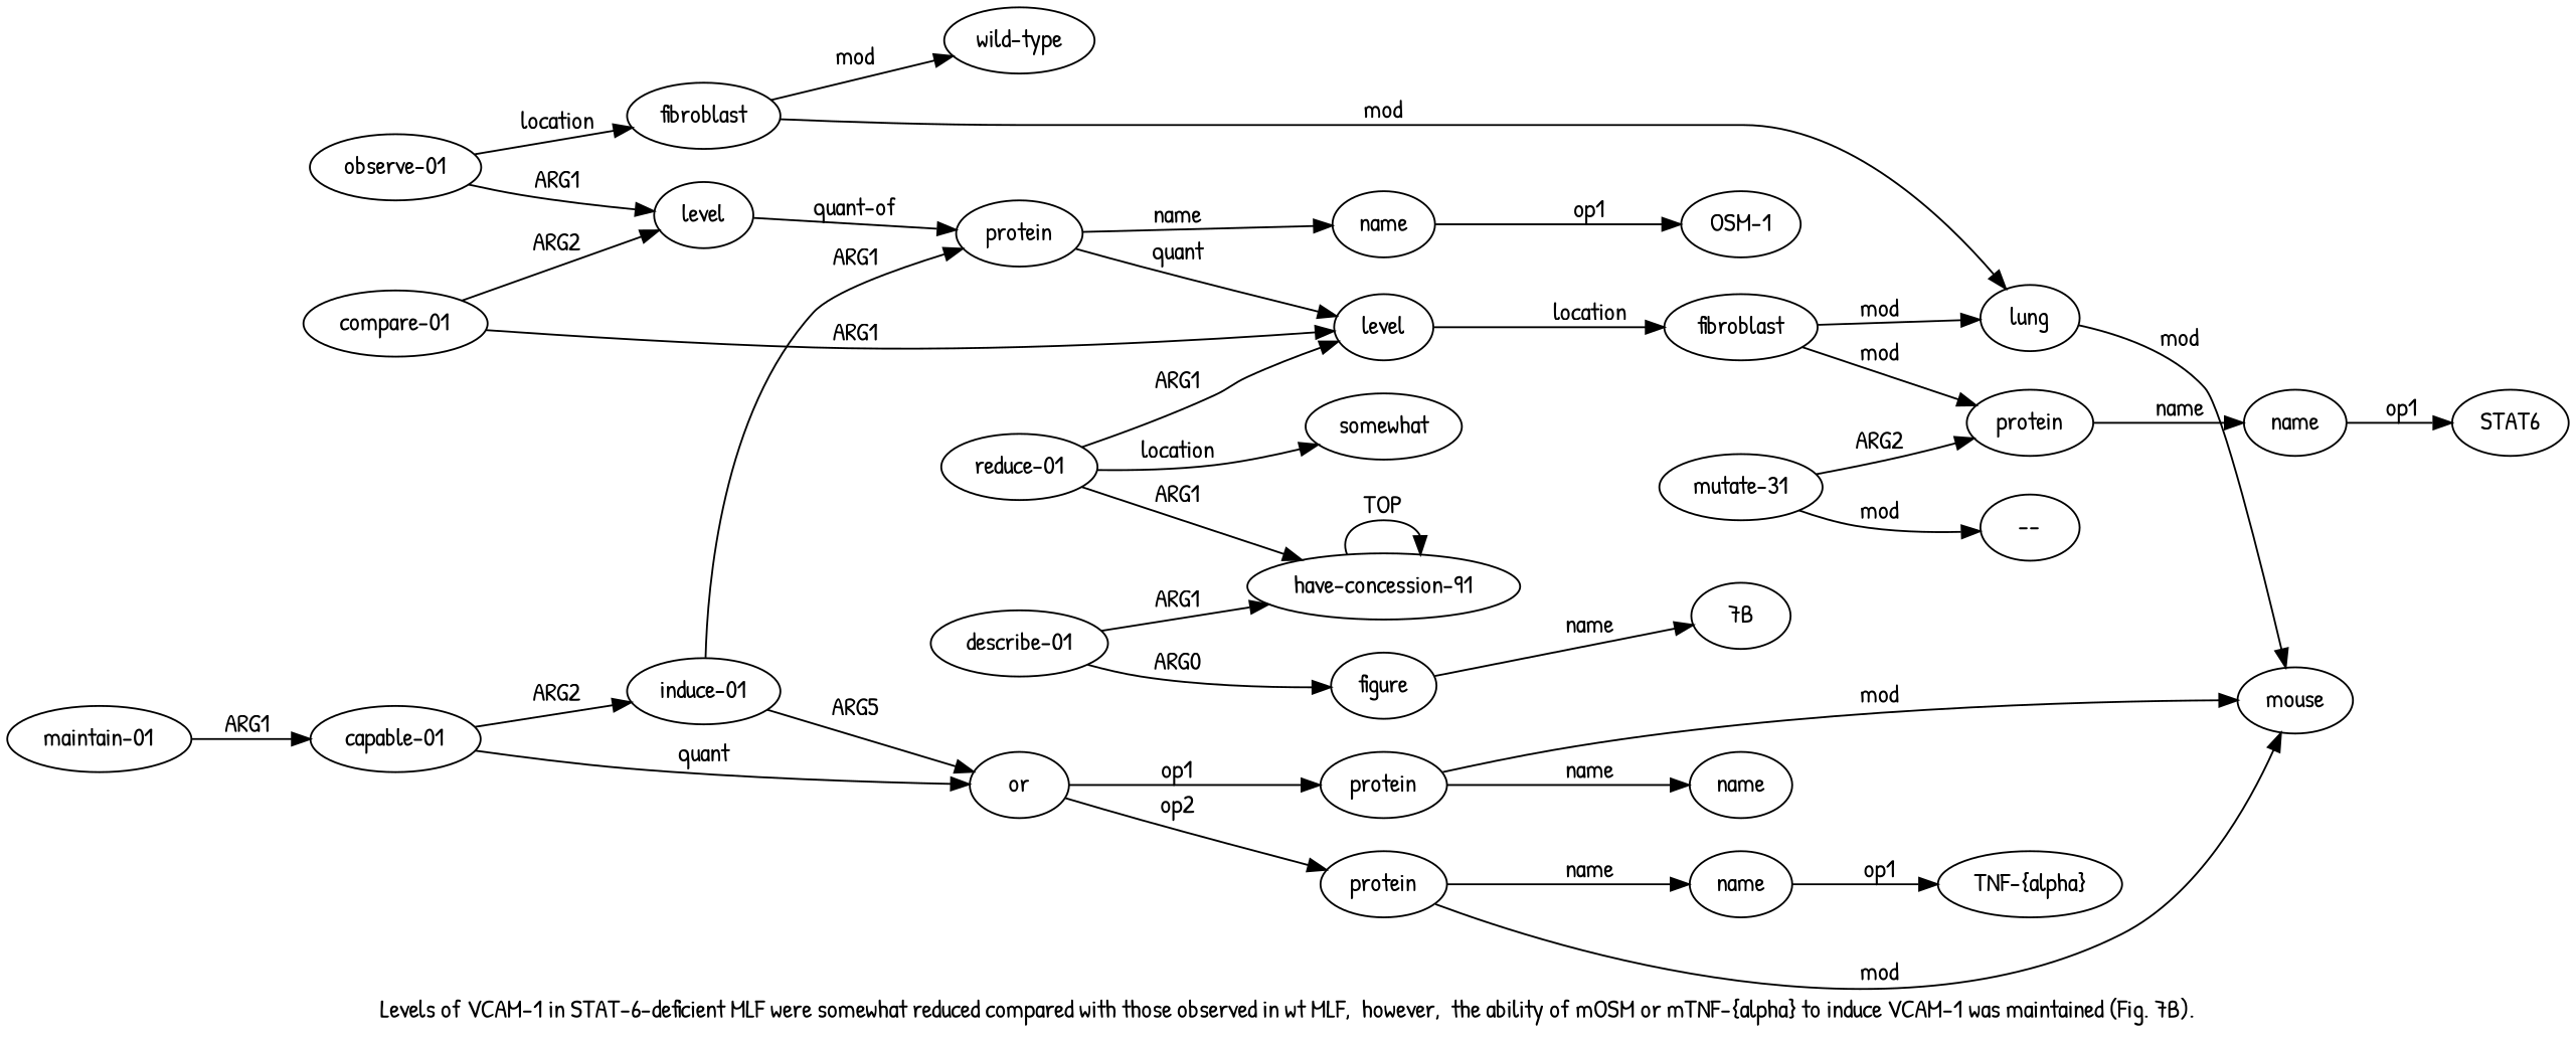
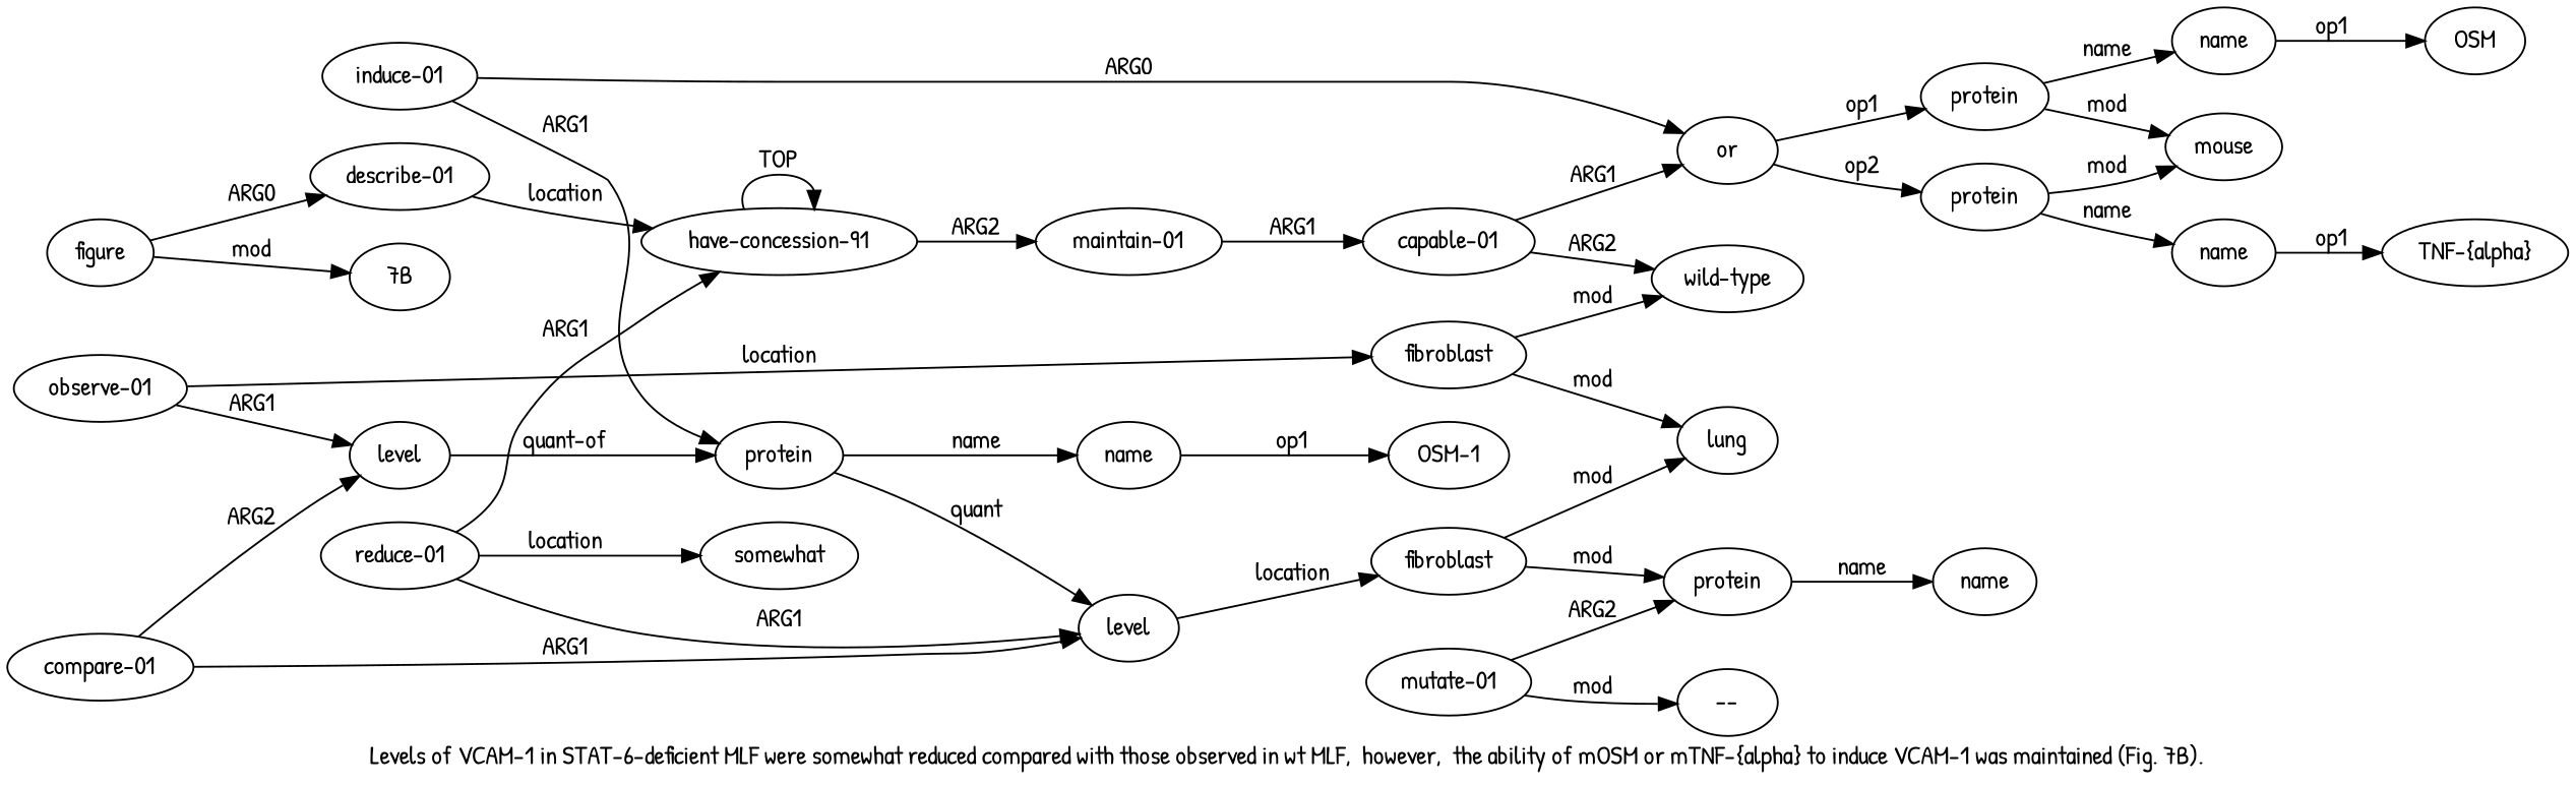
  digraph {
    fontname="Patrick Hand"
    label="Levels of VCAM-1 in STAT-6-deficient MLF were somewhat reduced compared with those observed in wt MLF,  however,  the ability of mOSM or mTNF-{alpha} to induce VCAM-1 was maintained (Fig. 7B)."
    rankdir=LR
    node [color=black fontname="Patrick Hand" gold_ind=-1 gold_label=name test_ind=-1 test_label=name]
    edge [color=black fontname="Patrick Hand" gold_label=mod test_label=mod]
    n1 [gold_ind=20 label=name test_ind=20]
+   n2 [gold_label=OSM label=OSM test_label=OSM]
    n3 [gold_ind=21 gold_label=mouse label=mouse test_ind=21 test_label=mouse]
    n4 [gold_ind=22 gold_label=protein label=protein test_ind=22 test_label=protein]
    n5 [gold_ind=23 label=name test_ind=23]
    n6 [gold_label="TNF-{alpha}" label="TNF-{alpha}" test_label="TNF-{alpha}"]
    n7 [gold_ind=24 gold_label="induce-01" label="induce-01" test_ind=24 test_label="induce-01"]
    n8 [gold_ind=18 gold_label=or label=or test_ind=18 test_label=or]
    n9 [gold_ind=3 gold_label=protein label=protein test_ind=3 test_label=protein]
    n10 [gold_ind=19 gold_label=protein label=protein test_ind=19 test_label=protein]
    n11 [gold_ind=2 gold_label=level label=level test_ind=2 test_label=level]
    n12 [gold_ind=4 label=name test_ind=4]
    n13 [gold_ind=5 gold_label=fibroblast label=fibroblast test_ind=5 test_label=fibroblast]
    n14 [gold_label="VCAM-1" label="OSM-1" test_label="VCAM-1"]
    n15 [gold_ind=25 gold_label="describe-01" label="describe-01" test_ind=25 test_label="describe-01"]
    n16 [gold_ind=26 gold_label=figure label=figure test_ind=26 test_label=figure]
    n17 [gold_ind=0 gold_label="have-concession-91" label="have-concession-91" test_ind=0 test_label="have-concession-91"]
    n18 [gold_label="7B" label="7B" test_label="7B"]
    n19 [gold_ind=16 gold_label="maintain-01" label="maintain-01" test_ind=16 test_label="maintain-01"]
    n20 [gold_ind=17 gold_label="capable-01" label="capable-01" test_ind=17 test_label="capable-01"]
    n21 [gold_ind=1 gold_label="reduce-01" label="reduce-01" test_ind=1 test_label="reduce-01"]
    n22 [gold_ind=15 gold_label=somewhat label=somewhat test_ind=15 test_label=somewhat]
-   n23 [gold_label=STAT6 label=STAT6 test_label=STAT6]
    n24 [gold_label="--" label="--" test_label="--"]
    n25 [gold_ind=14 gold_label="wild-type" label="wild-type" test_ind=14 test_label="wild-type"]
    n26 [gold_ind=11 gold_label=level label=level test_ind=11 test_label=level]
    n27 [gold_ind=10 gold_label="compare-01" label="compare-01" test_ind=10 test_label="compare-01"]
    n28 [gold_ind=6 gold_label=lung label=lung test_ind=6 test_label=lung]
    n29 [gold_ind=7 gold_label=protein label=protein test_ind=7 test_label=protein]
    n30 [gold_ind=13 gold_label=fibroblast label=fibroblast test_ind=13 test_label=fibroblast]
    n31 [gold_ind=12 gold_label="observe-01" label="observe-01" test_ind=12 test_label="observe-01"]
    n32 [gold_ind=8 label=name test_ind=8]
-   n33 [gold_ind=9 gold_label="mutate-01" label="mutate-31" test_ind=9 test_label="mutate-01"]
+   n33 [gold_ind=9 gold_label="mutate-01" label="mutate-01" test_ind=9 test_label="mutate-01"]
+   n1 -> n2 [gold_label=op1 label=op1 test_label=op1]
    n4 -> n3 [label=mod]
    n4 -> n5 [gold_label=name label=name test_label=name]
    n5 -> n6 [gold_label=op1 label=op1 test_label=op1]
-   n7 -> n8 [gold_label=ARG0 label=ARG5 test_label=ARG0]
+   n7 -> n8 [gold_label=ARG0 label=ARG0 test_label=ARG0]
    n7 -> n9 [gold_label=ARG1 label=ARG1 test_label=ARG1]
    n8 -> n4 [gold_label=op2 label=op2 test_label=op2]
    n8 -> n10 [gold_label=op1 label=op1 test_label=op1]
    n9 -> n11 [gold_label=quant label=quant test_label=quant]
    n9 -> n12 [gold_label=name label=name test_label=name]
    n10 -> n1 [gold_label=name label=name test_label=name]
    n10 -> n3 [label=mod]
    n11 -> n13 [gold_label=location label=location test_label=location]
    n12 -> n14 [gold_label=op1 label=op1 test_label=op1]
    n13 -> n28 [label=mod]
    n13 -> n29 [label=mod]
-   n15 -> n16 [gold_label=ARG0 label=ARG0 test_label=ARG0]
-   n15 -> n17 [gold_label=ARG1 label=ARG1 test_label=ARG1]
-   n16 -> n18 [label=name]
+   n16 -> n15 [gold_label=ARG0 label=ARG0 test_label=ARG0]
+   n15 -> n17 [gold_label=ARG1 label=location test_label=ARG1]
+   n16 -> n18 [label=mod]
    n17 -> n17 [gold_label=TOP label=TOP test_label=TOP]
+   n17 -> n19 [gold_label=ARG2 label=ARG2 test_label=ARG2]
    n19 -> n20 [gold_label=ARG1 label=ARG1 test_label=ARG1]
-   n20 -> n7 [gold_label=ARG2 label=ARG2 test_label=ARG2]
-   n20 -> n8 [gold_label=ARG1 label=quant test_label=ARG1]
+   n20 -> n25 [gold_label=ARG2 label=ARG2 test_label=ARG2]
+   n20 -> n8 [gold_label=ARG1 label=ARG1 test_label=ARG1]
    n21 -> n11 [gold_label=ARG1 label=ARG1 test_label=ARG1]
    n21 -> n17 [gold_label=ARG1 label=ARG1 test_label=ARG1]
    n21 -> n22 [gold_label=ARG2 label=location test_label=ARG2]
    n26 -> n9 [gold_label="quant-of" label="quant-of" test_label="quant-of"]
    n27 -> n11 [gold_label=ARG1 label=ARG1 test_label=ARG1]
    n27 -> n26 [gold_label=ARG2 label=ARG2 test_label=ARG2]
-   n28 -> n3 [label=mod]
    n29 -> n32 [gold_label=name label=name test_label=name]
    n30 -> n25 [label=mod]
    n30 -> n28 [label=mod]
    n31 -> n26 [gold_label=ARG1 label=ARG1 test_label=ARG1]
    n31 -> n30 [gold_label=location label=location test_label=location]
-   n32 -> n23 [gold_label=op1 label=op1 test_label=op1]
    n33 -> n24 [label=mod]
    n33 -> n29 [gold_label=ARG2 label=ARG2 test_label=ARG2]
  }
